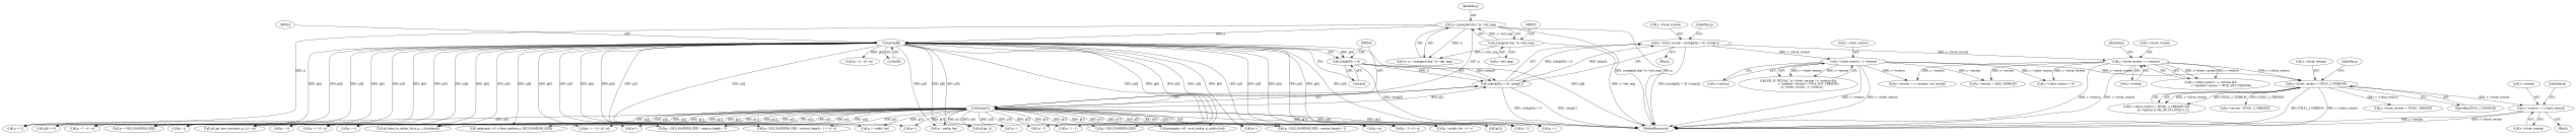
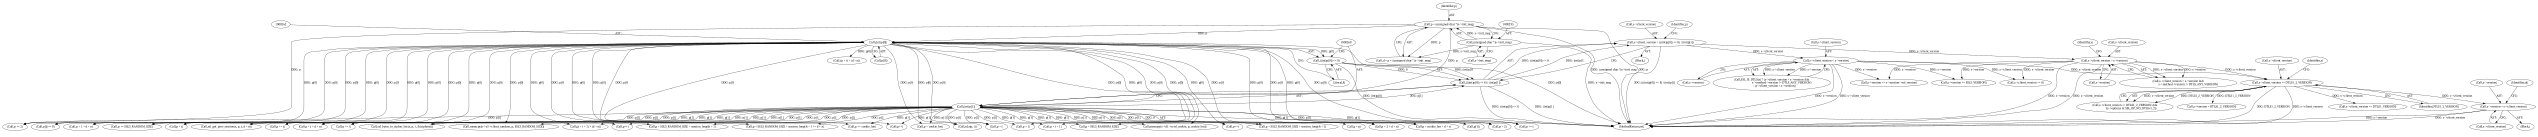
  digraph {
    fontname="PT Serif"
    node [fontname="PT Serif"]
    edge [fontname="PT Serif"]
    n1 [label="(Call,s->version = s->client_version)"]
    n2 [label="(Call,s->client_version)"]
    n3 [label="(MethodReturn,int)"]
    n4 [label="(Block,)"]
    n5 [label="(Call,s->client_version <= DTLS1_2_VERSION)"]
    n6 [label="(Call,s->client_version <= DTLS1_VERSION)"]
    n7 [label="(Identifier,DTLS1_2_VERSION)"]
    n8 [label="(Call,s->client_version <= DTLS1_2_VERSION &&\n                !(s->options & SSL_OP_NO_DTLSv1_2))"]
    n9 [label="(Call,s->version = DTLS1_2_VERSION)"]
    n10 [label="(Call,s->client_version < s->version)"]
    n11 [label="(Call,s->version >= SSL3_VERSION)"]
    n12 [label="(Call,s->client_version >> 8)"]
    n13 [label="(Call,s->version == s->session->ssl_version)"]
    n14 [label="(Call,s->version)"]
    n15 [label="(Call,SSL_IS_DTLS(s) ? (s->client_version > s->version &&\n                          s->method->version != DTLS_ANY_VERSION)\n        : (s->client_version < s->version))"]
    n16 [label="(Call,s->client_version = (((int)p[0]) << 8) | (int)p[1])"]
    n17 [label="(Call,(((int)p[0]) << 8) | (int)p[1])"]
    n18 [label="(Call,s->client_version > s->version)"]
    n19 [label="(Block,)"]
    n20 [label="(Call,(int)p[1])"]
    n21 [label="(Call,s->version)"]
    n22 [label="(Call,s->client_version > s->version &&\n                          s->method->version != DTLS_ANY_VERSION)"]
    n23 [label="(Call,p + cookie_len)"]
    n24 [label="(Call,n2s(p, i))"]
    n25 [label="(Call,p += 2)"]
    n26 [label="(Call,p + i)"]
    n27 [label="(Call,p + 1)"]
    n28 [label="(Call,p + i + 1)"]
    n29 [label="(Call,p + SSL3_RANDOM_SIZE)"]
    n30 [label="(Call,memcpy(s->d1->rcvd_cookie, p, cookie_len))"]
    n31 [label="(Call,p++)"]
    n32 [label="(Call,p + SSL3_RANDOM_SIZE + session_length + 1)"]
    n33 [label="(Call,q = p)"]
    n34 [label="(Call,p + 2 > d + n)"]
    n35 [label="(Call,p + cookie_len > d + n)"]
    n36 [label="(Call,p + 2)"]
    n37 [label="(Call,p += i)"]
    n38 [label="(Call,p += cookie_len)"]
    n39 [label="(Call,p++)"]
    n40 [label="(Call,p[j] == 0)"]
    n41 [label="(Call,p + 1 > d + n)"]
    n42 [label="(Call,p += SSL3_RANDOM_SIZE)"]
    n43 [label="(Call,p + j)"]
    n44 [label="(Call,ssl_get_prev_session(s, p, j, d + n))"]
    n45 [label="(Call,p += j)"]
    n46 [label="(Call,p + j > d + n)"]
    n47 [label="(Call,p += i)"]
    n48 [label="(Call,ssl_bytes_to_cipher_list(s, p, i, &(ciphers)))"]
    n49 [label="(Call,memcpy(s->s3->client_random, p, SSL3_RANDOM_SIZE))"]
    n50 [label="(Call,(p + i + 1) > (d + n))"]
    n51 [label="(Call,p++)"]
    n52 [label="(Call,p + SSL3_RANDOM_SIZE + session_length + 1)"]
    n53 [label="(Call,p + SSL3_RANDOM_SIZE + session_length + 1 >= d + n)"]
    n54 [label="(Call,p[1])"]
    n55 [label="(Call,((int)p[0]) << 8)"]
    n56 [label="(Literal,8)"]
    n57 [label="(Call,(int)p[0])"]
    n58 [label="(Call,(p + i) > (d + n))"]
    n59 [label="(Call,p[0])"]
    n60 [label="(Call,p = (unsigned char *)s->init_msg)"]
    n61 [label="(Call,(unsigned char *)s->init_msg)"]
    n62 [label="(Call,d = p = (unsigned char *)s->init_msg)"]
    n63 [label="(Call,s->init_msg)"]
    n64 [label="(Call,s->client_version)"]
    n65 [label="(Call,s->client_version)"]
    n66 [label="(Identifier,s)"]
    n67 [label="(Identifier,p)"]
    n68 [label="(Identifier,al)"]
    n69 [label="(Identifier,p)"]
    n70 [label="(Identifier,s)"]
    n71 [label="(Call,s->client_version)"]
    n72 [label="(Call,s->client_version)"]
    n73 [label="(Call,s->version)"]
    1000268
    1000262
    1000235
    n1 -> n2 [label="CFG: "]
    n1 -> n3 [label="DDG: s->version"]
    n1 -> n3 [label="DDG: s->client_version"]
    n1 -> n4 [label="AST: "]
    n2 -> n1 [label="AST: "]
    n5 -> n1 [label="DDG: s->client_version"]
    n5 -> n3 [label="DDG: DTLS1_2_VERSION"]
    n5 -> n3 [label="DDG: s->client_version"]
    n5 -> n6 [label="DDG: s->client_version"]
    n5 -> n7 [label="CFG: "]
    n5 -> n8 [label="AST: "]
    n5 -> n8 [label="DDG: s->client_version"]
    n5 -> n8 [label="DDG: DTLS1_2_VERSION"]
    n5 -> n9 [label="DDG: DTLS1_2_VERSION"]
    n7 -> n5 [label="AST: "]
    n8 -> n5 [label="CFG: "]
    n10 -> n3 [label="DDG: s->version"]
    n10 -> n3 [label="DDG: s->client_version"]
    n10 -> n5 [label="DDG: s->client_version"]
    n10 -> n11 [label="DDG: s->version"]
    n10 -> n12 [label="DDG: s->client_version"]
    n10 -> n13 [label="DDG: s->version"]
    n10 -> n14 [label="CFG: "]
    n10 -> n15 [label="AST: "]
    n10 -> n15 [label="DDG: s->client_version"]
    n10 -> n15 [label="DDG: s->version"]
    n14 -> n10 [label="AST: "]
    n15 -> n10 [label="CFG: "]
    n16 -> n3 [label="DDG: (((int)p[0]) << 8) | (int)p[1]"]
    n16 -> n10 [label="DDG: s->client_version"]
    n16 -> n17 [label="CFG: "]
    n16 -> n18 [label="DDG: s->client_version"]
    n16 -> n19 [label="AST: "]
    n17 -> n3 [label="DDG: ((int)p[0]) << 8"]
    n17 -> n3 [label="DDG: (int)p[1]"]
    n17 -> n16 [label="AST: "]
    n17 -> n16 [label="DDG: ((int)p[0]) << 8"]
    n17 -> n16 [label="DDG: (int)p[1]"]
    n17 -> n20 [label="CFG: "]
    n18 -> n3 [label="DDG: s->version"]
    n18 -> n3 [label="DDG: s->client_version"]
    n18 -> n5 [label="DDG: s->client_version"]
    n18 -> n11 [label="DDG: s->version"]
    n18 -> n12 [label="DDG: s->client_version"]
    n18 -> n13 [label="DDG: s->version"]
    n18 -> n21 [label="CFG: "]
    n18 -> n22 [label="AST: "]
    n18 -> n22 [label="DDG: s->client_version"]
    n18 -> n22 [label="DDG: s->version"]
    n20 -> n3 [label="DDG: p[1]"]
    n20 -> n17 [label="AST: "]
    n20 -> n17 [label="DDG: p[1]"]
    n20 -> n23 [label="DDG: p[1]"]
    n20 -> n24 [label="DDG: p[1]"]
    n20 -> n25 [label="DDG: p[1]"]
    n20 -> n26 [label="DDG: p[1]"]
    n20 -> n27 [label="DDG: p[1]"]
    n20 -> n28 [label="DDG: p[1]"]
    n20 -> n29 [label="DDG: p[1]"]
    n20 -> n30 [label="DDG: p[1]"]
    n20 -> n31 [label="DDG: p[1]"]
    n20 -> n32 [label="DDG: p[1]"]
    n20 -> n33 [label="DDG: p[1]"]
    n20 -> n34 [label="DDG: p[1]"]
    n20 -> n35 [label="DDG: p[1]"]
    n20 -> n36 [label="DDG: p[1]"]
    n20 -> n37 [label="DDG: p[1]"]
    n20 -> n38 [label="DDG: p[1]"]
    n20 -> n39 [label="DDG: p[1]"]
    n20 -> n40 [label="DDG: p[1]"]
    n20 -> n41 [label="DDG: p[1]"]
    n20 -> n42 [label="DDG: p[1]"]
    n20 -> n43 [label="DDG: p[1]"]
    n20 -> n44 [label="DDG: p[1]"]
    n20 -> n45 [label="DDG: p[1]"]
    n20 -> n46 [label="DDG: p[1]"]
    n20 -> n47 [label="DDG: p[1]"]
    n20 -> n48 [label="DDG: p[1]"]
    n20 -> n49 [label="DDG: p[1]"]
    n20 -> n50 [label="DDG: p[1]"]
    n20 -> n51 [label="DDG: p[1]"]
    n20 -> n52 [label="DDG: p[1]"]
    n20 -> n53 [label="DDG: p[1]"]
    n20 -> n54 [label="DDG: 8"]
    n21 -> n18 [label="AST: "]
    n22 -> n18 [label="CFG: "]
    n54 -> n20 [label="AST: "]
    n55 -> n3 [label="DDG: (int)p[0]"]
    n55 -> n17 [label="AST: "]
    n55 -> n17 [label="DDG: (int)p[0]"]
    n55 -> n17 [label="DDG: 8"]
    n55 -> n56 [label="CFG: "]
    n56 -> n55 [label="AST: "]
    n56 -> n57 [label="CFG: "]
    n57 -> n3 [label="DDG: p[0]"]
    n57 -> n23 [label="DDG: p[0]"]
    n57 -> n24 [label="DDG: p[0]"]
    n57 -> n25 [label="DDG: p[0]"]
    n57 -> n26 [label="DDG: p[0]"]
    n57 -> n27 [label="DDG: p[0]"]
    n57 -> n28 [label="DDG: p[0]"]
    n57 -> n29 [label="DDG: p[0]"]
    n57 -> n30 [label="DDG: p[0]"]
    n57 -> n31 [label="DDG: p[0]"]
    n57 -> n32 [label="DDG: p[0]"]
-   n57 -> n33 [label="DDG: p[0]"]
    n57 -> n34 [label="DDG: p[0]"]
    n57 -> n35 [label="DDG: p[0]"]
    n57 -> n36 [label="DDG: p[0]"]
    n57 -> n37 [label="DDG: p[0]"]
    n57 -> n38 [label="DDG: p[0]"]
    n57 -> n39 [label="DDG: p[0]"]
    n57 -> n40 [label="DDG: p[0]"]
    n57 -> n41 [label="DDG: p[0]"]
    n57 -> n42 [label="DDG: p[0]"]
    n57 -> n43 [label="DDG: p[0]"]
    n57 -> n44 [label="DDG: p[0]"]
    n57 -> n45 [label="DDG: p[0]"]
    n57 -> n46 [label="DDG: p[0]"]
    n57 -> n47 [label="DDG: p[0]"]
    n57 -> n48 [label="DDG: p[0]"]
    n57 -> n49 [label="DDG: p[0]"]
    n57 -> n50 [label="DDG: p[0]"]
    n57 -> n51 [label="DDG: p[0]"]
    n57 -> n52 [label="DDG: p[0]"]
    n57 -> n53 [label="DDG: p[0]"]
    n57 -> n55 [label="AST: "]
    n57 -> n55 [label="DDG: p[0]"]
    n57 -> n58 [label="DDG: p[0]"]
    n57 -> n59 [label="CFG: "]
    n59 -> n57 [label="AST: "]
    n60 -> n3 [label="DDG: p"]
    n60 -> n3 [label="DDG: (unsigned char *)s->init_msg"]
-   n60 -> n20 [label="AST: p"]
+   n60 -> n20 [label="DDG: p"]
    n60 -> n25 [label="DDG: p"]
    n60 -> n57 [label="DDG: p"]
    n60 -> n61 [label="CFG: "]
    n60 -> n62 [label="AST: "]
    n60 -> n62 [label="DDG: p"]
    n61 -> n3 [label="DDG: s->init_msg"]
    n61 -> n60 [label="AST: "]
    n61 -> n60 [label="DDG: s->init_msg"]
    n61 -> n62 [label="DDG: s->init_msg"]
    n61 -> n63 [label="CFG: "]
    n62 -> n60 [label="CFG: "]
    n63 -> n61 [label="AST: "]
    n64 -> n18 [label="AST: "]
    n65 -> n5 [label="AST: "]
    n66 -> n5 [label="CFG: "]
    n67 -> n16 [label="CFG: "]
    n68 -> n1 [label="CFG: "]
    n69 -> n60 [label="AST: "]
    n70 -> n18 [label="CFG: "]
    n71 -> n10 [label="AST: "]
    n72 -> n16 [label="AST: "]
    n73 -> n1 [label="AST: "]
    1000268 -> n20 [label="AST: "]
    1000268 -> n55 [label="CFG: "]
    1000262 -> n57 [label="AST: "]
    1000235 -> n61 [label="AST: "]
  }
